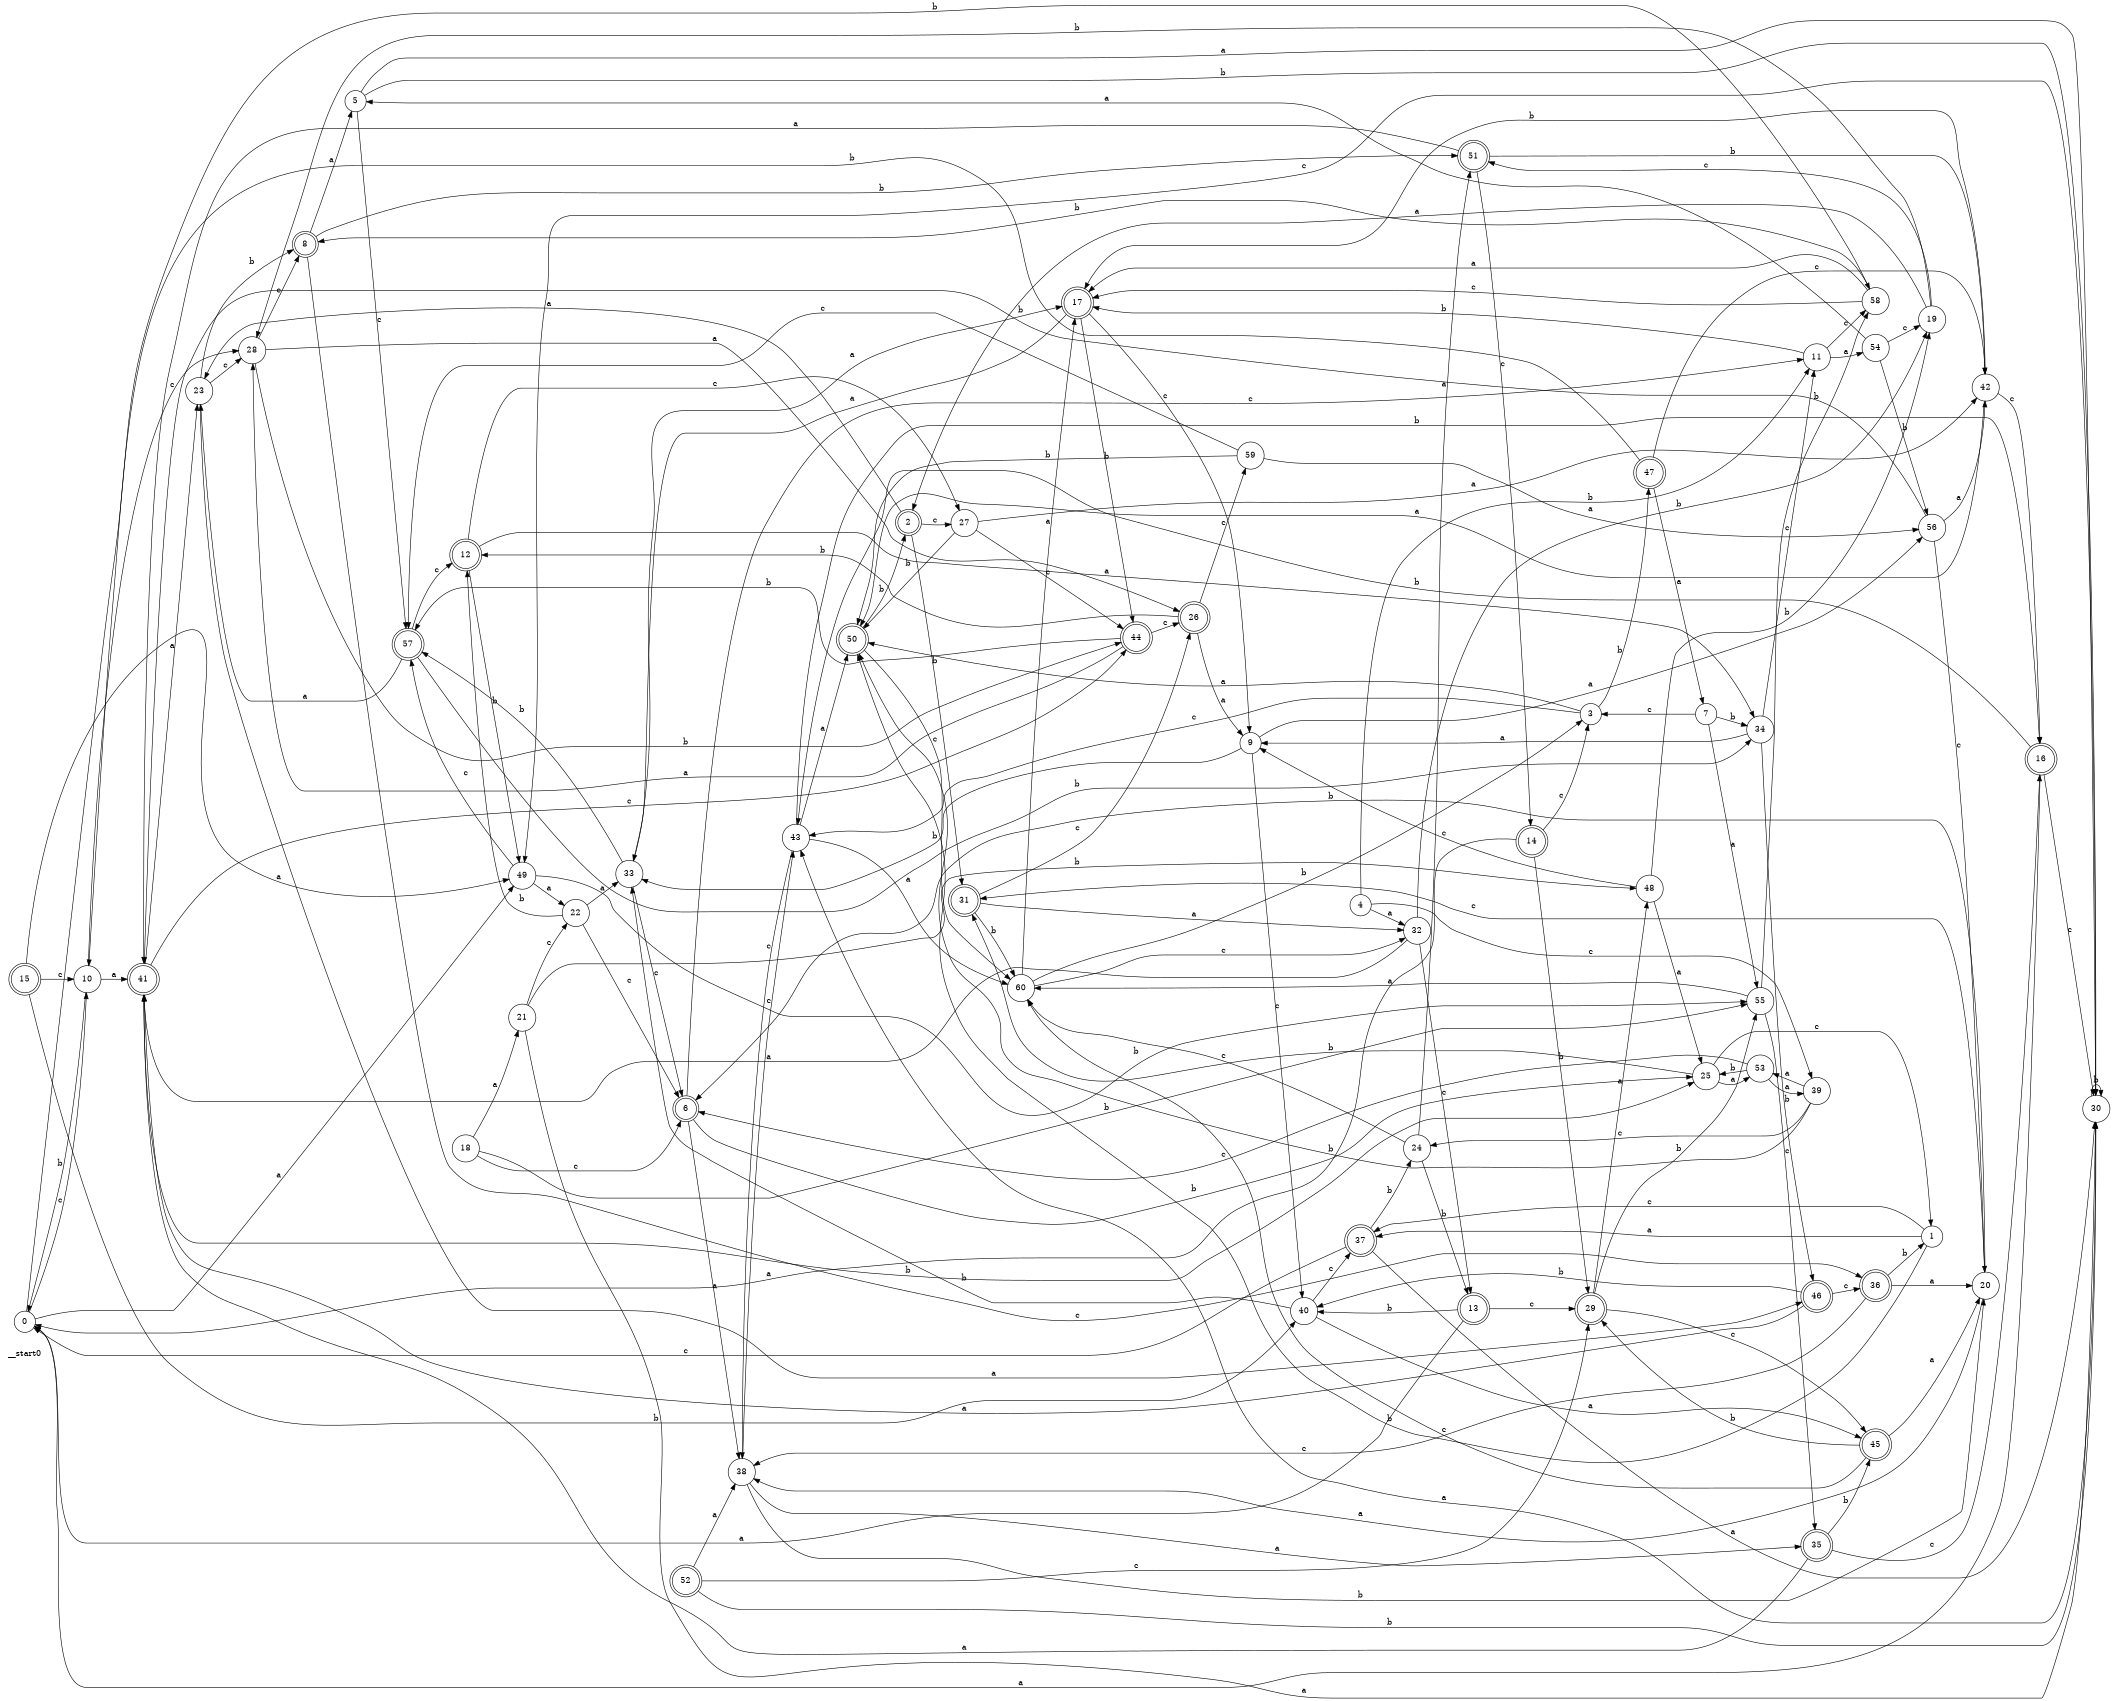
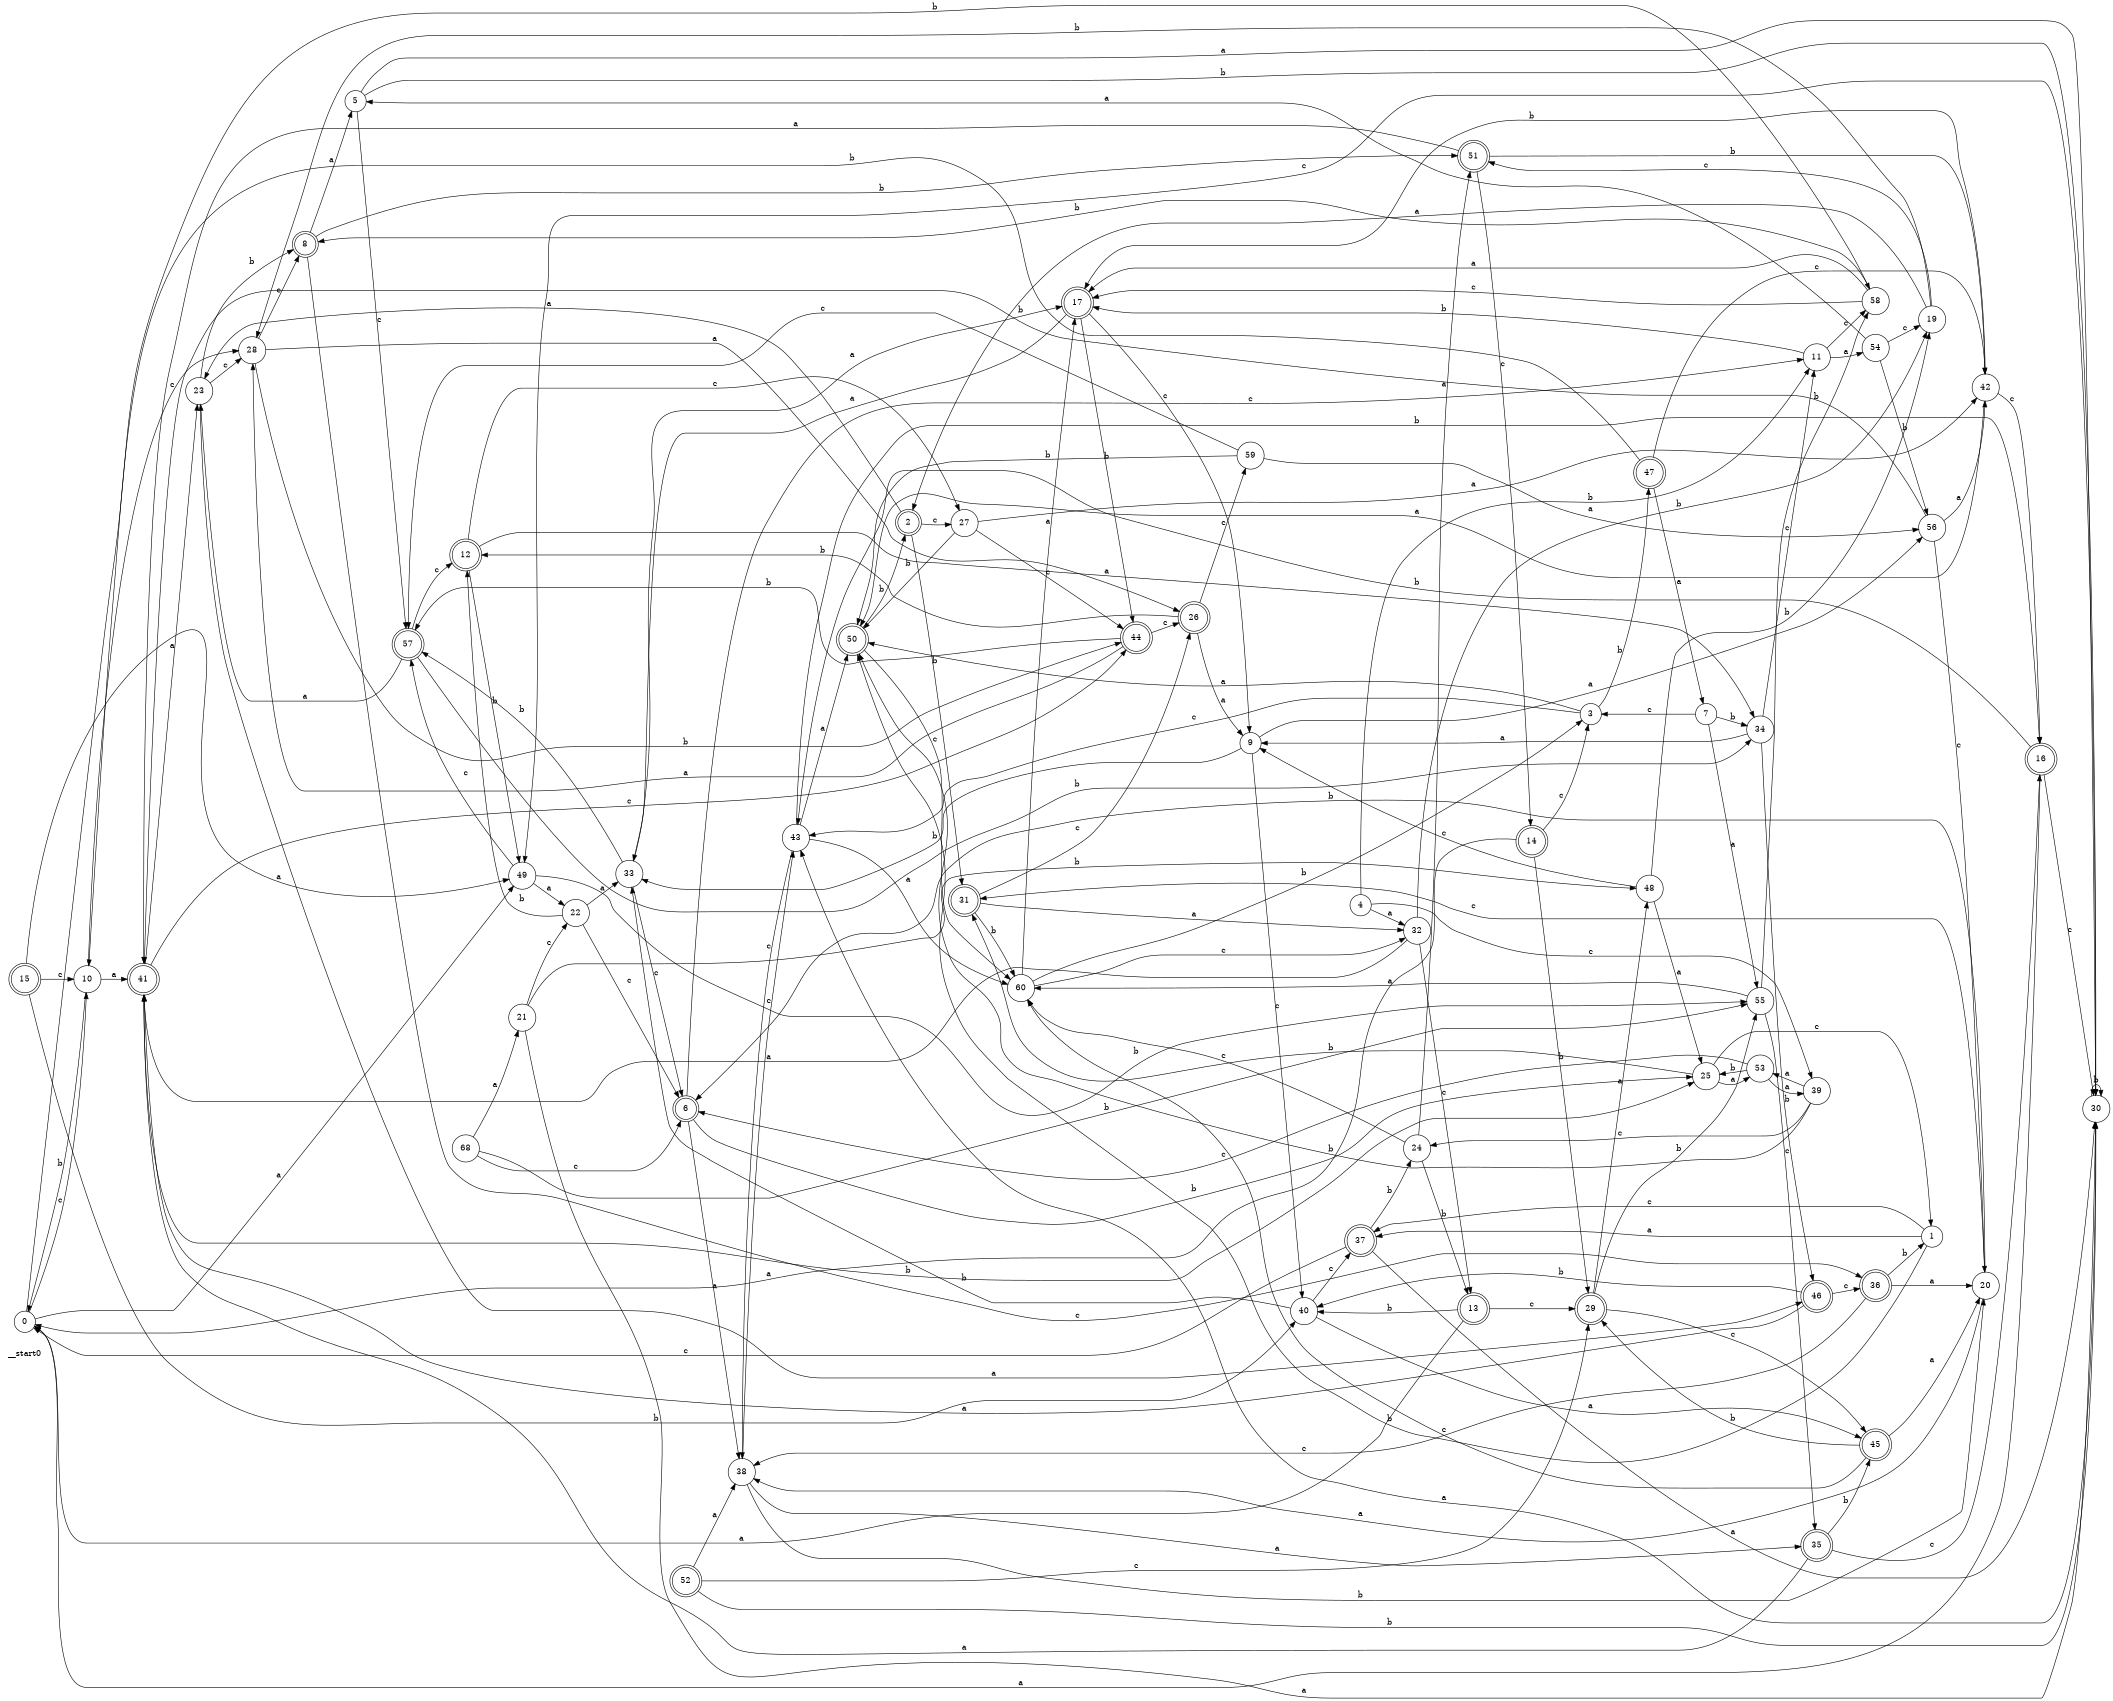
  digraph {
    rankdir=LR
    node [shape=circle color=black fillcolor=white style=filled]
    __start0 [shape=none color="" fillcolor="" style=""]
    n2 [label=0]
    n3 [label=10]
    n4 [label=49]
    n5 [label=58]
    n6 [label=28]
    n7 [label=41 shape=doublecircle style="rounded,filled"]
    n8 [label=57 shape=doublecircle style="rounded,filled"]
    n9 [label=55]
    n10 [label=22]
    n11 [label=8 shape=doublecircle style="rounded,filled"]
    n12 [label=17 shape=doublecircle style="rounded,filled"]
    n13 [label=1]
    n14 [label=37 shape=doublecircle style="rounded,filled"]
    n15 [label=50 shape=doublecircle style="rounded,filled"]
    n16 [label=30]
    n17 [label=24]
    n18 [label=2 shape=doublecircle style="rounded,filled"]
    n19 [label=60]
    n20 [label=23]
    n21 [label=27]
    n22 [label=31 shape=doublecircle style="rounded,filled"]
    n23 [label=46 shape=doublecircle style="rounded,filled"]
    n24 [label=44 shape=doublecircle style="rounded,filled"]
    n25 [label=42]
    n26 [label=32]
    n27 [label=26 shape=doublecircle style="rounded,filled"]
    n28 [label=3]
    n29 [label=43]
    n30 [label=47 shape=doublecircle style="rounded,filled"]
    n31 [label=38]
    n32 [label=16 shape=doublecircle style="rounded,filled"]
    n33 [label=7]
    n34 [label=4]
    n35 [label=11]
    n36 [label=39]
    n37 [label=54]
    n38 [label=13 shape=doublecircle style="rounded,filled"]
    n39 [label=19]
    n40 [label=53]
    n41 [label=5]
    n42 [label=34]
    n43 [label=12 shape=doublecircle style="rounded,filled"]
    n44 [label=6 shape=doublecircle style="rounded,filled"]
    n45 [label=25]
    n46 [label=20]
    n47 [label=35 shape=doublecircle style="rounded,filled"]
    n48 [label=9]
    n49 [label=36 shape=doublecircle style="rounded,filled"]
    n50 [label=51 shape=doublecircle style="rounded,filled"]
    n51 [label=14 shape=doublecircle style="rounded,filled"]
    n52 [label=33]
    n53 [label=40]
    n54 [label=56]
    n55 [label=45 shape=doublecircle style="rounded,filled"]
    n56 [label=29 shape=doublecircle style="rounded,filled"]
    n57 [label=48]
    n58 [label=15 shape=doublecircle]
-   n59 [label=18]
+   n59 [label=68]
    n60 [label=21]
    n61 [label=59]
    n62 [label=52 shape=doublecircle style="rounded,filled"]
    n2 -> n3 [label=c]
    n2 -> n4 [label=a]
    n2 -> n5 [label=b]
    n3 -> n2 [label=b]
    n3 -> n6 [label=c]
    n3 -> n7 [label=a]
    n4 -> n8 [label=c]
    n4 -> n9 [label=b]
    n4 -> n10 [label=a]
    n5 -> n11 [label=b]
    n5 -> n12 [label=a]
    n5 -> n12 [label=c]
    n6 -> n11 [label=c]
    n6 -> n24 [label=b]
    n6 -> n27 [label=a]
    n7 -> n20 [label=a]
    n7 -> n24 [label=c]
    n7 -> n45 [label=b]
    n8 -> n20 [label=a]
    n8 -> n42 [label=b]
    n8 -> n43 [label=c]
    n9 -> n5 [label=b]
    n9 -> n19 [label=a]
    n9 -> n47 [label=c]
    n10 -> n43 [label=b]
    n10 -> n44 [label=c]
    n10 -> n52 [label=a]
    n11 -> n41 [label=a]
    n11 -> n49 [label=c]
    n11 -> n50 [label=b]
    n12 -> n24 [label=b]
    n12 -> n48 [label=c]
    n12 -> n52 [label=a]
    n13 -> n14 [label=a]
    n13 -> n14 [label=c]
    n13 -> n15 [label=b]
    n14 -> n2 [label=c]
    n14 -> n16 [label=a]
    n14 -> n17 [label=b]
    n15 -> n18 [label=b]
    n15 -> n19 [label=c]
    n16 -> n4 [label=c]
    n16 -> n16 [label=b]
    n16 -> n29 [label=a]
    n17 -> n19 [label=c]
    n17 -> n38 [label=b]
    n17 -> n50 [label=a]
    n18 -> n20 [label=a]
    n18 -> n21 [label=c]
    n18 -> n22 [label=b]
    n19 -> n12 [label=a]
    n19 -> n26 [label=c]
    n19 -> n28 [label=b]
    n20 -> n6 [label=c]
    n20 -> n11 [label=b]
    n20 -> n23 [label=a]
    n21 -> n15 [label=b]
    n21 -> n24 [label=c]
    n21 -> n25 [label=a]
    n22 -> n19 [label=b]
    n22 -> n26 [label=a]
    n22 -> n27 [label=c]
    n23 -> n7 [label=a]
    n23 -> n49 [label=c]
    n23 -> n53 [label=b]
    n24 -> n6 [label=a]
    n24 -> n8 [label=b]
    n24 -> n27 [label=c]
    n25 -> n12 [label=b]
    n25 -> n15 [label=a]
    n25 -> n32 [label=c]
    n26 -> n7 [label=a]
    n26 -> n38 [label=c]
    n26 -> n39 [label=b]
    n27 -> n43 [label=b]
    n27 -> n48 [label=a]
    n27 -> n61 [label=c]
    n28 -> n15 [label=a]
    n28 -> n29 [label=c]
    n28 -> n30 [label=b]
    n29 -> n15 [label=a]
    n29 -> n19 [label=a]
    n29 -> n31 [label=c]
    n29 -> n32 [label=b]
    n30 -> n3 [label=b]
    n30 -> n25 [label=c]
    n30 -> n33 [label=a]
    n31 -> n29 [label=c]
    n31 -> n46 [label=b]
    n31 -> n47 [label=a]
    n32 -> n2 [label=a]
    n32 -> n16 [label=c]
    n32 -> n29 [label=b]
    n33 -> n9 [label=a]
    n33 -> n28 [label=c]
    n33 -> n42 [label=b]
    n34 -> n26 [label=a]
    n34 -> n35 [label=b]
    n34 -> n36 [label=c]
    n35 -> n5 [label=c]
    n35 -> n12 [label=b]
    n35 -> n37 [label=a]
    n36 -> n15 [label=b]
    n36 -> n17 [label=c]
    n36 -> n40 [label=a]
    n37 -> n39 [label=c]
    n37 -> n41 [label=a]
    n37 -> n54 [label=b]
    n38 -> n2 [label=a]
    n38 -> n53 [label=b]
    n38 -> n56 [label=c]
    n39 -> n6 [label=b]
    n39 -> n18 [label=a]
    n39 -> n50 [label=c]
    n40 -> n36 [label=a]
    n40 -> n44 [label=c]
    n40 -> n45 [label=b]
    n41 -> n8 [label=c]
    n41 -> n16 [label=a]
    n41 -> n16 [label=b]
    n42 -> n23 [label=b]
    n42 -> n35 [label=c]
    n42 -> n48 [label=a]
    n43 -> n4 [label=b]
    n43 -> n21 [label=c]
    n43 -> n42 [label=a]
    n44 -> n31 [label=a]
    n44 -> n35 [label=c]
    n44 -> n45 [label=b]
    n45 -> n13 [label=c]
    n45 -> n22 [label=b]
    n45 -> n40 [label=a]
    n46 -> n22 [label=c]
    n46 -> n31 [label=a]
    n46 -> n44 [label=b]
    n47 -> n7 [label=a]
    n47 -> n32 [label=c]
    n47 -> n55 [label=b]
    n48 -> n52 [label=b]
    n48 -> n53 [label=c]
    n48 -> n54 [label=a]
    n49 -> n13 [label=b]
    n49 -> n31 [label=c]
    n49 -> n46 [label=a]
    n50 -> n7 [label=a]
    n50 -> n25 [label=b]
    n50 -> n51 [label=c]
    n51 -> n2 [label=a]
    n51 -> n28 [label=c]
    n51 -> n56 [label=b]
    n52 -> n8 [label=b]
    n52 -> n12 [label=a]
    n52 -> n44 [label=c]
    n53 -> n14 [label=c]
    n53 -> n52 [label=b]
    n53 -> n55 [label=a]
    n54 -> n7 [label=b]
    n54 -> n25 [label=a]
    n54 -> n46 [label=c]
    n55 -> n19 [label=c]
    n55 -> n46 [label=a]
    n55 -> n56 [label=b]
    n56 -> n9 [label=b]
    n56 -> n55 [label=c]
    n56 -> n57 [label=a]
    n57 -> n39 [label=b]
    n57 -> n45 [label=a]
    n57 -> n48 [label=c]
    n58 -> n3 [label=c]
    n58 -> n4 [label=a]
    n58 -> n53 [label=b]
    n59 -> n9 [label=b]
    n59 -> n44 [label=c]
    n59 -> n60 [label=a]
    n60 -> n10 [label=c]
    n60 -> n16 [label=a]
    n60 -> n57 [label=b]
    n61 -> n8 [label=c]
    n61 -> n15 [label=b]
    n61 -> n54 [label=a]
    n62 -> n16 [label=b]
    n62 -> n31 [label=a]
    n62 -> n56 [label=c]
  }
